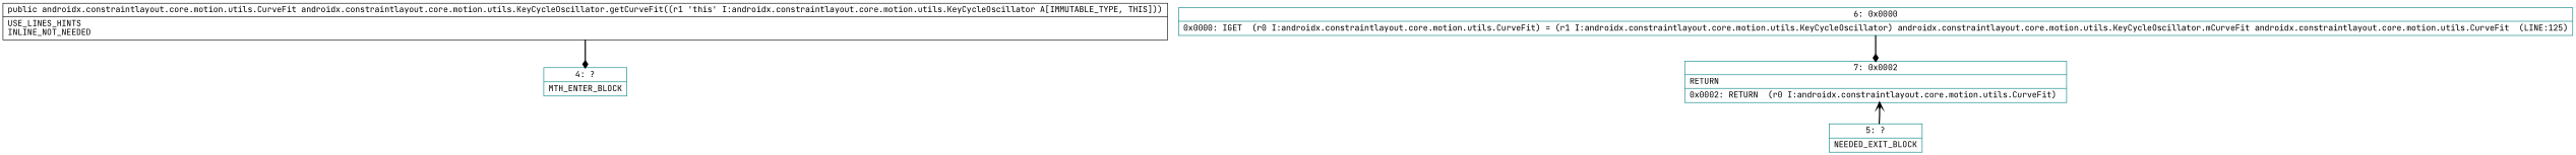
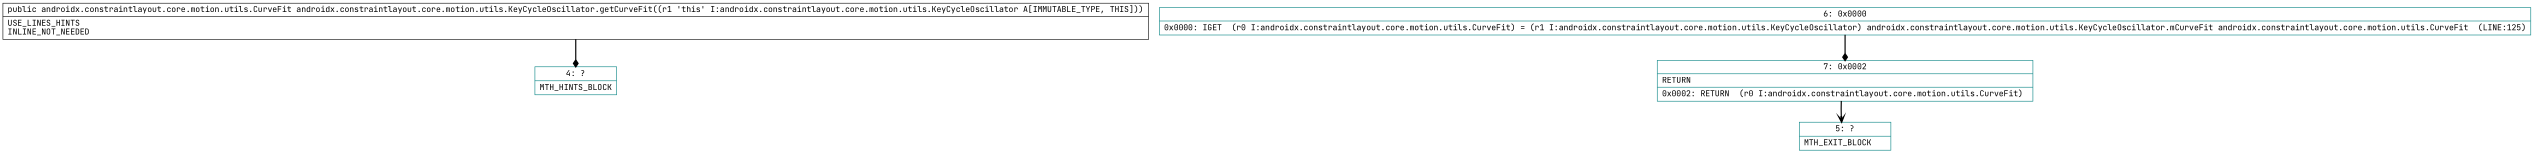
  digraph {
    fontname="JetBrains Mono"
    node [color=teal fontname="JetBrains Mono" shape=record]
    edge [arrowhead=diamond fontname="JetBrains Mono" style=bold]
-   n1 [label="{4\:\ ?|MTH_ENTER_BLOCK\l}"]
+   n1 [label="{4\:\ ?|MTH_HINTS_BLOCK\l}"]
    n2 [label="{6\:\ 0x0000|0x0000: IGET  (r0 I:androidx.constraintlayout.core.motion.utils.CurveFit) = (r1 I:androidx.constraintlayout.core.motion.utils.KeyCycleOscillator) androidx.constraintlayout.core.motion.utils.KeyCycleOscillator.mCurveFit androidx.constraintlayout.core.motion.utils.CurveFit  (LINE:125)\l}"]
    n3 [label="{7\:\ 0x0002|RETURN\l|0x0002: RETURN  (r0 I:androidx.constraintlayout.core.motion.utils.CurveFit) \l}"]
-   n4 [label="{5\:\ ?|NEEDED_EXIT_BLOCK\l}"]
+   n4 [label="{5\:\ ?|MTH_EXIT_BLOCK\l}"]
    n5 [color=black label="{public androidx.constraintlayout.core.motion.utils.CurveFit androidx.constraintlayout.core.motion.utils.KeyCycleOscillator.getCurveFit((r1 'this' I:androidx.constraintlayout.core.motion.utils.KeyCycleOscillator A[IMMUTABLE_TYPE, THIS]))  | USE_LINES_HINTS\lINLINE_NOT_NEEDED\l}"]
    n2 -> n3
-   n4 -> n3 [arrowhead=vee]
+   n3 -> n4 [arrowhead=vee]
    n5 -> n1
  }
